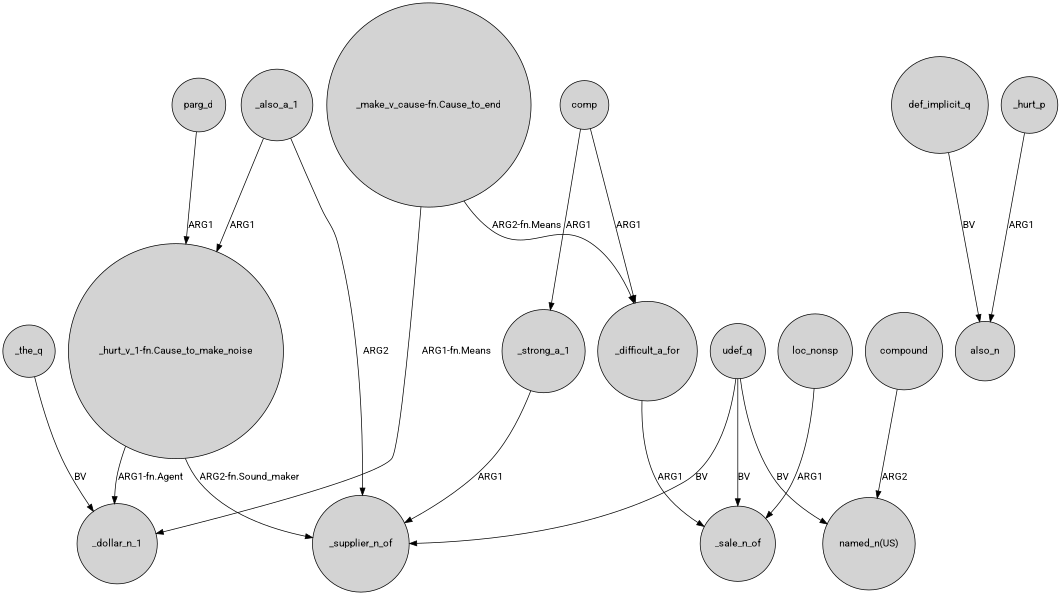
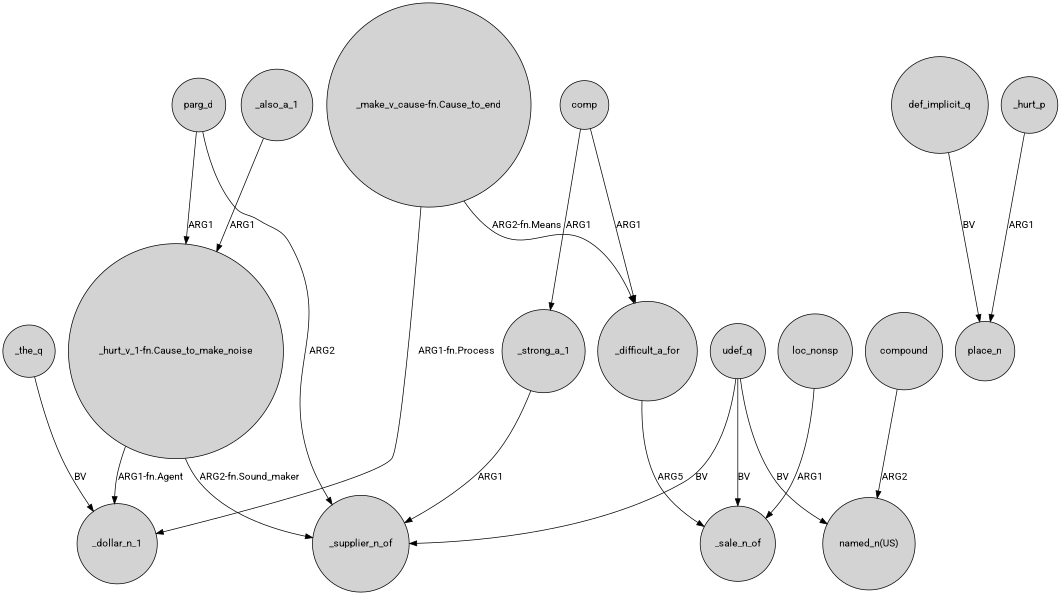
  digraph {
    fontname=Roboto
    node [fontname=Roboto shape=circle style=filled]
    edge [fontname=Roboto]
    "_make_v_cause-fn.Cause_to_end"
    _dollar_n_1
    _difficult_a_for
    _sale_n_of
    _also_a_1
    "_hurt_v_1-fn.Cause_to_make_noise"
    _supplier_n_of
    def_implicit_q
-   place_n [label=also_n]
+   place_n
    compound
    "named_n(US)"
    parg_d
    _the_q
    udef_q
    comp
    _strong_a_1
    loc_nonsp
    n18 [label=_hurt_p]
-   "_make_v_cause-fn.Cause_to_end" -> _dollar_n_1 [label="ARG1-fn.Means"]
+   "_make_v_cause-fn.Cause_to_end" -> _dollar_n_1 [label="ARG1-fn.Process"]
    "_make_v_cause-fn.Cause_to_end" -> _difficult_a_for [label="ARG2-fn.Means"]
-   _difficult_a_for -> _sale_n_of [label=ARG1]
+   _difficult_a_for -> _sale_n_of [label=ARG5]
    _also_a_1 -> "_hurt_v_1-fn.Cause_to_make_noise" [label=ARG1]
    "_hurt_v_1-fn.Cause_to_make_noise" -> _dollar_n_1 [label="ARG1-fn.Agent"]
    "_hurt_v_1-fn.Cause_to_make_noise" -> _supplier_n_of [label="ARG2-fn.Sound_maker"]
    def_implicit_q -> place_n [label=BV]
    compound -> "named_n(US)" [label=ARG2]
    parg_d -> "_hurt_v_1-fn.Cause_to_make_noise" [label=ARG1]
-   _also_a_1 -> _supplier_n_of [label=ARG2]
+   parg_d -> _supplier_n_of [label=ARG2]
    _the_q -> _dollar_n_1 [label=BV]
    udef_q -> _sale_n_of [label=BV]
    udef_q -> _supplier_n_of [label=BV]
    udef_q -> "named_n(US)" [label=BV]
    comp -> _difficult_a_for [label=ARG1]
    comp -> _strong_a_1 [label=ARG1]
    _strong_a_1 -> _supplier_n_of [label=ARG1]
    loc_nonsp -> _sale_n_of [label=ARG1]
    n18 -> place_n [label=ARG1]
  }
